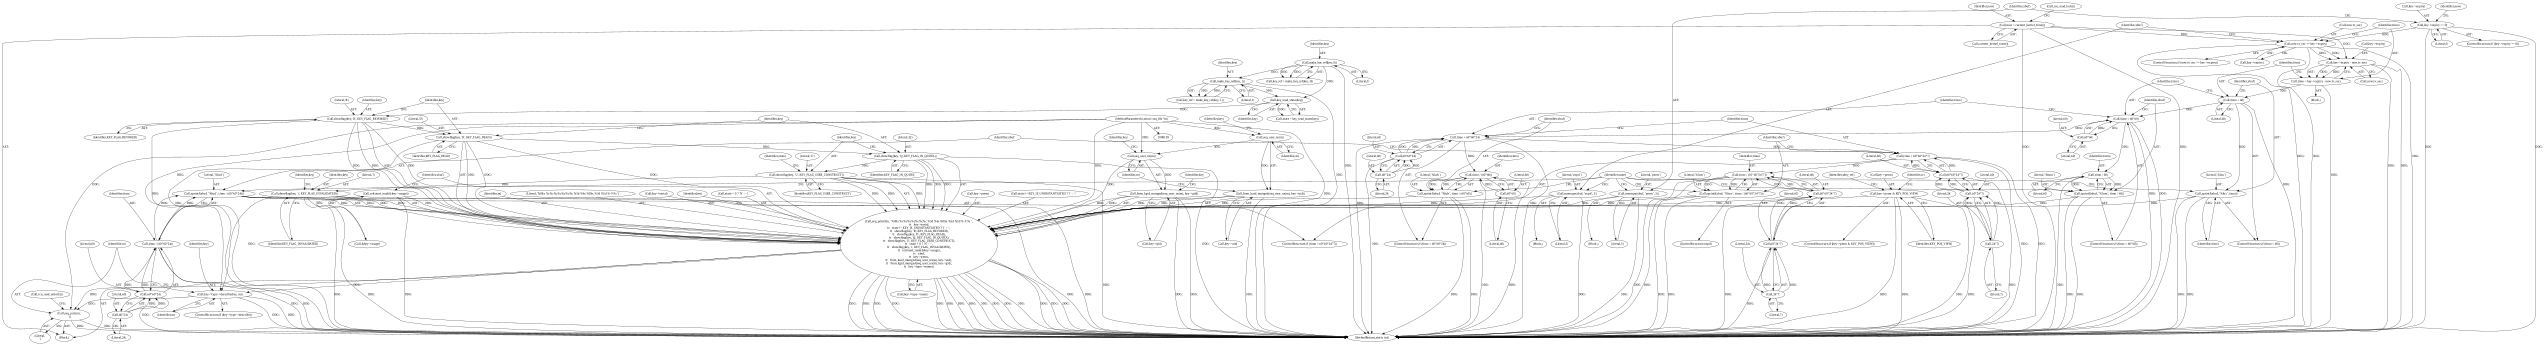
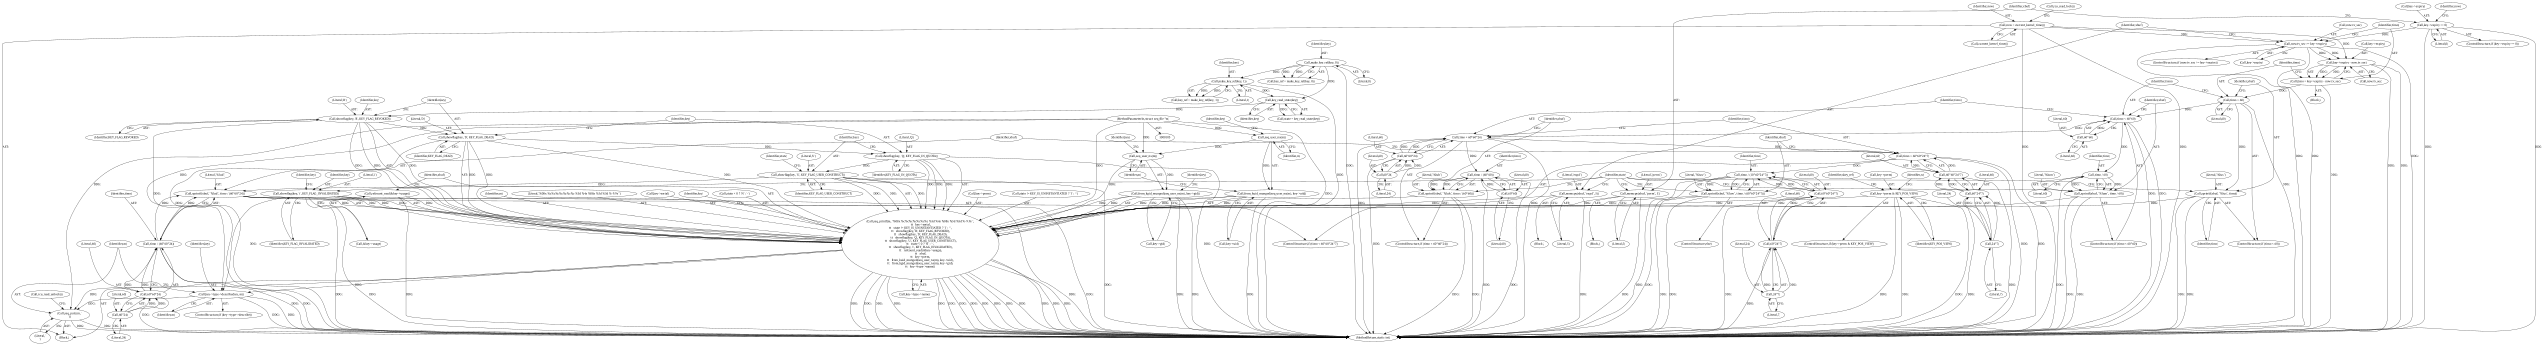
  digraph {
    fontname="PT Serif"
    node [fontname="PT Serif"]
    edge [fontname="PT Serif"]
    n1 [label="(Call,key->type->describe(key, m))"]
    n2 [label="(Call,seq_putc(m, '\n'))"]
    n3 [label="(MethodReturn,static int)"]
    n4 [label="(ControlStructure,if (key->type->describe))"]
    n5 [label="(Identifier,m)"]
    n6 [label="(Block,)"]
    n7 [label="(Literal,'\n')"]
    n8 [label="(Call,showflag(key, 'i', KEY_FLAG_INVALIDATED))"]
    n9 [label="(Call,seq_printf(m, \"%08x %c%c%c%c%c%c%c %5d %4s %08x %5d %5d %-9.9s \",\n \t\t   key->serial,\n\t\t   state != KEY_IS_UNINSTANTIATED ? 'I' : '-',\n \t\t   showflag(key, 'R', KEY_FLAG_REVOKED),\n \t\t   showflag(key, 'D', KEY_FLAG_DEAD),\n \t\t   showflag(key, 'Q', KEY_FLAG_IN_QUOTA),\n \t\t   showflag(key, 'U', KEY_FLAG_USER_CONSTRUCT),\n\t\t   state < 0 ? 'N' : '-',\n \t\t   showflag(key, 'i', KEY_FLAG_INVALIDATED),\n \t\t   refcount_read(&key->usage),\n \t\t   xbuf,\n\t\t   key->perm,\n\t\t   from_kuid_munged(seq_user_ns(m), key->uid),\n\t\t   from_kgid_munged(seq_user_ns(m), key->gid),\n\t\t   key->type->name))"]
    n10 [label="(Identifier,KEY_FLAG_INVALIDATED)"]
    n11 [label="(Call,key->type->name)"]
    n12 [label="(Call,showflag(key, 'U', KEY_FLAG_USER_CONSTRUCT))"]
    n13 [label="(Identifier,KEY_FLAG_USER_CONSTRUCT)"]
    n14 [label="(Call,showflag(key, 'Q', KEY_FLAG_IN_QUOTA))"]
    n15 [label="(Identifier,KEY_FLAG_IN_QUOTA)"]
    n16 [label="(Call,showflag(key, 'D', KEY_FLAG_DEAD))"]
    n17 [label="(Identifier,KEY_FLAG_DEAD)"]
    n18 [label="(Call,showflag(key, 'R', KEY_FLAG_REVOKED))"]
    n19 [label="(Identifier,KEY_FLAG_REVOKED)"]
    n20 [label="(Call,key_read_state(key))"]
    n21 [label="(Call,state = key_read_state(key))"]
    n22 [label="(Identifier,key)"]
    n23 [label="(Call,make_key_ref(key, 0))"]
    n24 [label="(Call,make_key_ref(key, 1))"]
    n25 [label="(Call,key_ref = make_key_ref(key, 0))"]
    n26 [label="(Literal,0)"]
    n27 [label="(Call,key_ref = make_key_ref(key, 1))"]
    n28 [label="(Literal,1)"]
    n29 [label="(Call,seq_user_ns(m))"]
    n30 [label="(Call,from_kgid_munged(seq_user_ns(m), key->gid))"]
    n31 [label="(Identifier,m)"]
    n32 [label="(Call,key->gid)"]
    n33 [label="(Call,from_kuid_munged(seq_user_ns(m), key->uid))"]
    n34 [label="(Call,seq_user_ns(m))"]
    n35 [label="(Identifier,m)"]
    n36 [label="(Call,key->uid)"]
    n37 [label="(MethodParameterIn,struct seq_file *m)"]
    1000103
    n39 [label="(Call,refcount_read(&key->usage))"]
    n40 [label="(Call,&key->usage)"]
    n41 [label="(Call,memcpy(xbuf, \"expd\", 5))"]
    n42 [label="(Block,)"]
    n43 [label="(Literal,5)"]
    n44 [label="(Call,sprintf(xbuf, \"%luh\", timo / (60*60)))"]
    n45 [label="(Call,timo / (60*60))"]
    n46 [label="(ControlStructure,if (timo < 60*60*24))"]
    n47 [label="(Call,60*60)"]
    n48 [label="(Literal,60)"]
    n49 [label="(Call,timo < 60*60*24)"]
    n50 [label="(Call,60*60*24)"]
    n51 [label="(Call,timo < 60*60*24*7)"]
    n52 [label="(Call,60*24)"]
    n53 [label="(ControlStructure,if (timo < 60*60*24*7))"]
    n54 [label="(Call,60*60*24*7)"]
    n55 [label="(Call,timo / (10*60*24*7))"]
    n56 [label="(Call,timo < 60*60)"]
    n57 [label="(Call,60*60)"]
    n58 [label="(Call,timo / 60)"]
    n59 [label="(Literal,60)"]
    n60 [label="(Call,sprintf(xbuf, \"%lum\", timo / 60))"]
    n61 [label="(Literal,60)"]
    n62 [label="(ControlStructure,if (timo < 60*60))"]
    n63 [label="(Call,timo < 60)"]
    n64 [label="(Call,sprintf(xbuf, \"%lus\", timo))"]
    n65 [label="(Literal,60)"]
    n66 [label="(ControlStructure,if (timo < 60))"]
    n67 [label="(Identifier,timo)"]
    n68 [label="(Call,timo = key->expiry - now.tv_sec)"]
    n69 [label="(Call,key->expiry - now.tv_sec)"]
    n70 [label="(Block,)"]
    n71 [label="(Call,now.tv_sec)"]
    n72 [label="(Call,now.tv_sec >= key->expiry)"]
    n73 [label="(ControlStructure,if (now.tv_sec >= key->expiry))"]
    n74 [label="(Call,key->expiry)"]
    n75 [label="(Call,now = current_kernel_time())"]
    n76 [label="(Call,current_kernel_time())"]
    n77 [label="(Call,key->expiry == 0)"]
    n78 [label="(Literal,0)"]
    n79 [label="(ControlStructure,if (key->expiry == 0))"]
    n80 [label="(Literal,24)"]
    n81 [label="(Call,sprintf(xbuf, \"%lud\", timo / (60*60*24)))"]
    n82 [label="(Call,timo / (60*60*24))"]
    n83 [label="(Call,60*60*24)"]
    n84 [label="(Call,60*24)"]
    n85 [label="(Call,60*24*7)"]
    n86 [label="(Call,sprintf(xbuf, \"%luw\", timo / (60*60*24*7)))"]
    n87 [label="(Call,60*60*24*7)"]
    n88 [label="(Call,24*7)"]
    n89 [label="(Literal,7)"]
    n90 [label="(Literal,24)"]
    n91 [label="(Call,memcpy(xbuf, \"perm\", 5))"]
    n92 [label="(Block,)"]
    n93 [label="(Literal,5)"]
-   n94 [label="(ControlStructure,expd)"]
+   n94 [label="(ControlStructure,else)"]
    n95 [label="(Call,60*24*7)"]
    n96 [label="(Call,24*7)"]
    n97 [label="(Literal,7)"]
    n98 [label="(Call,key->perm & KEY_POS_VIEW)"]
    n99 [label="(Identifier,KEY_POS_VIEW)"]
    n100 [label="(ControlStructure,if (key->perm & KEY_POS_VIEW))"]
    n101 [label="(Identifier,xbuf)"]
    n102 [label="(Literal,'i')"]
    n103 [label="(Literal,24)"]
    n104 [label="(Identifier,timo)"]
    n105 [label="(Call,key->expiry)"]
    n106 [label="(Identifier,timo)"]
    n107 [label="(Identifier,m)"]
    n108 [label="(Literal,\"perm\")"]
    n109 [label="(Call,rcu_read_unlock())"]
    n110 [label="(Identifier,timo)"]
    n111 [label="(Literal,24)"]
    n112 [label="(Literal,'Q')"]
    n113 [label="(Literal,\"%lum\")"]
    n114 [label="(Identifier,timo)"]
    n115 [label="(Identifier,key)"]
    n116 [label="(Identifier,key)"]
    n117 [label="(Literal,60)"]
    n118 [label="(Identifier,timo)"]
    n119 [label="(Literal,60)"]
    n120 [label="(Literal,'U')"]
    n121 [label="(Literal,\"%08x %c%c%c%c%c%c%c %5d %4s %08x %5d %5d %-9.9s \")"]
    n122 [label="(Call,key->perm)"]
    n123 [label="(Literal,\"expd\")"]
    n124 [label="(Identifier,timo)"]
    n125 [label="(Identifier,key)"]
    n126 [label="(Call,key->expiry)"]
    n127 [label="(Identifier,state)"]
    n128 [label="(Identifier,timo)"]
    n129 [label="(Literal,\"%lud\")"]
    n130 [label="(Identifier,xbuf)"]
    n131 [label="(Literal,\"%luw\")"]
    n132 [label="(Literal,\"%lus\")"]
    n133 [label="(Call,key->serial)"]
    n134 [label="(Identifier,m)"]
    n135 [label="(Literal,60)"]
    n136 [label="(Identifier,timo)"]
    n137 [label="(Literal,\"%luh\")"]
    n138 [label="(Identifier,xbuf)"]
    n139 [label="(Identifier,key)"]
    n140 [label="(Identifier,xbuf)"]
    n141 [label="(Literal,60)"]
    n142 [label="(Literal,60)"]
    n143 [label="(Call,now.tv_sec)"]
    n144 [label="(Literal,60)"]
    n145 [label="(Identifier,xbuf)"]
    n146 [label="(Identifier,key)"]
    n147 [label="(Identifier,state)"]
    n148 [label="(Identifier,key)"]
    n149 [label="(Identifier,now)"]
    n150 [label="(Literal,60)"]
    n151 [label="(Literal,'R')"]
    n152 [label="(Identifier,key)"]
    n153 [label="(Identifier,now)"]
    n154 [label="(Call,state < 0 ? 'N' : '-')"]
    n155 [label="(Identifier,rc)"]
    n156 [label="(Identifier,xbuf)"]
    n157 [label="(Identifier,timo)"]
    n158 [label="(Identifier,xbuf)"]
    n159 [label="(Identifier,skey_ref)"]
    n160 [label="(Identifier,xbuf)"]
    n161 [label="(Identifier,key)"]
    n162 [label="(Identifier,key)"]
    n163 [label="(Identifier,key)"]
    n164 [label="(Literal,60)"]
    n165 [label="(Call,key->perm)"]
    n166 [label="(Literal,60)"]
    n167 [label="(Call,state != KEY_IS_UNINSTANTIATED ? 'I' : '-')"]
    n168 [label="(Identifier,key)"]
    n169 [label="(Identifier,key)"]
    n170 [label="(Call,rcu_read_lock())"]
    n171 [label="(Literal,'D')"]
    n172 [label="(Literal,60)"]
    n173 [label="(Identifier,key)"]
    n1 -> n2 [label="DDG: "]
    n1 -> n3 [label="DDG: "]
    n1 -> n3 [label="DDG: "]
    n1 -> n4 [label="AST: "]
    n1 -> n5 [label="CFG: "]
    n2 -> n3 [label="DDG: "]
    n2 -> n3 [label="DDG: "]
    n2 -> n6 [label="AST: "]
    n2 -> n7 [label="CFG: "]
    n5 -> n1 [label="AST: "]
    n7 -> n2 [label="AST: "]
    n8 -> n1 [label="DDG: "]
    n8 -> n3 [label="DDG: "]
    n8 -> n3 [label="DDG: "]
    n8 -> n9 [label="AST: "]
    n8 -> n9 [label="DDG: "]
    n8 -> n9 [label="DDG: "]
    n8 -> n9 [label="DDG: "]
    n8 -> n10 [label="CFG: "]
    n9 -> n1 [label="DDG: "]
    n9 -> n2 [label="DDG: "]
    n9 -> n3 [label="DDG: "]
    n9 -> n3 [label="DDG: "]
    n9 -> n3 [label="DDG: "]
    n9 -> n3 [label="DDG: "]
    n9 -> n3 [label="DDG: "]
    n9 -> n3 [label="DDG: "]
    n9 -> n3 [label="DDG: "]
    n9 -> n3 [label="DDG: "]
    n9 -> n3 [label="DDG: "]
    n9 -> n3 [label="DDG: "]
    n9 -> n3 [label="DDG: "]
    n9 -> n3 [label="DDG: "]
    n9 -> n3 [label="DDG: "]
    n9 -> n3 [label="DDG: "]
    n9 -> n3 [label="DDG: "]
    n9 -> n6 [label="AST: "]
    n9 -> n11 [label="CFG: "]
    n10 -> n8 [label="AST: "]
    n11 -> n9 [label="AST: "]
    n12 -> n3 [label="DDG: "]
    n12 -> n8 [label="DDG: "]
    n12 -> n9 [label="AST: "]
    n12 -> n9 [label="DDG: "]
    n12 -> n9 [label="DDG: "]
    n12 -> n9 [label="DDG: "]
    n12 -> n13 [label="CFG: "]
    n13 -> n12 [label="AST: "]
    n14 -> n3 [label="DDG: "]
    n14 -> n9 [label="AST: "]
    n14 -> n9 [label="DDG: "]
    n14 -> n9 [label="DDG: "]
    n14 -> n9 [label="DDG: "]
    n14 -> n12 [label="DDG: "]
    n14 -> n15 [label="CFG: "]
    n15 -> n14 [label="AST: "]
    n16 -> n3 [label="DDG: "]
    n16 -> n9 [label="AST: "]
    n16 -> n9 [label="DDG: "]
    n16 -> n9 [label="DDG: "]
    n16 -> n9 [label="DDG: "]
    n16 -> n14 [label="DDG: "]
    n16 -> n17 [label="CFG: "]
    n17 -> n16 [label="AST: "]
    n18 -> n3 [label="DDG: "]
    n18 -> n9 [label="AST: "]
    n18 -> n9 [label="DDG: "]
    n18 -> n9 [label="DDG: "]
    n18 -> n9 [label="DDG: "]
    n18 -> n16 [label="DDG: "]
    n18 -> n19 [label="CFG: "]
    n19 -> n18 [label="AST: "]
    n20 -> n18 [label="DDG: "]
    n20 -> n21 [label="AST: "]
    n20 -> n21 [label="DDG: "]
    n20 -> n22 [label="CFG: "]
    n21 -> n20 [label="CFG: "]
    n22 -> n20 [label="AST: "]
    n23 -> n3 [label="DDG: "]
    n23 -> n20 [label="DDG: "]
    n23 -> n24 [label="DDG: "]
    n23 -> n25 [label="AST: "]
    n23 -> n25 [label="DDG: "]
    n23 -> n25 [label="DDG: "]
    n23 -> n26 [label="CFG: "]
    n24 -> n3 [label="DDG: "]
    n24 -> n20 [label="DDG: "]
    n24 -> n27 [label="AST: "]
    n24 -> n27 [label="DDG: "]
    n24 -> n27 [label="DDG: "]
    n24 -> n28 [label="CFG: "]
    n25 -> n23 [label="CFG: "]
    n26 -> n23 [label="AST: "]
    n27 -> n24 [label="CFG: "]
    n28 -> n24 [label="AST: "]
    n29 -> n9 [label="DDG: "]
    n29 -> n30 [label="AST: "]
    n29 -> n30 [label="DDG: "]
    n29 -> n31 [label="CFG: "]
    n30 -> n3 [label="DDG: "]
    n30 -> n3 [label="DDG: "]
    n30 -> n9 [label="AST: "]
    n30 -> n9 [label="DDG: "]
    n30 -> n9 [label="DDG: "]
    n30 -> n32 [label="CFG: "]
    n31 -> n29 [label="AST: "]
    n31 -> n33 [label="CFG: "]
-   n32 -> n30 [label="AST: "]
+   n32 -> n30 [label="CFG: "]
    n33 -> n3 [label="DDG: "]
    n33 -> n9 [label="AST: "]
    n33 -> n9 [label="DDG: "]
    n33 -> n9 [label="DDG: "]
    n33 -> n36 [label="CFG: "]
    n34 -> n29 [label="DDG: "]
    n34 -> n33 [label="AST: "]
    n34 -> n33 [label="DDG: "]
    n34 -> n35 [label="CFG: "]
    n35 -> n34 [label="AST: "]
    n36 -> n33 [label="AST: "]
    n37 -> n1 [label="DDG: "]
    n37 -> n2 [label="DDG: "]
    n37 -> n3 [label="DDG: "]
    n37 -> n9 [label="DDG: "]
    n37 -> n29 [label="DDG: "]
    n37 -> n34 [label="DDG: "]
    n37 -> 1000103 [label="AST: "]
    n39 -> n3 [label="DDG: "]
    n39 -> n9 [label="AST: "]
    n39 -> n9 [label="DDG: "]
    n39 -> n40 [label="CFG: "]
    n40 -> n39 [label="AST: "]
    n41 -> n3 [label="DDG: "]
    n41 -> n9 [label="DDG: "]
    n41 -> n42 [label="AST: "]
    n41 -> n43 [label="CFG: "]
    n43 -> n41 [label="AST: "]
    n44 -> n3 [label="DDG: "]
    n44 -> n3 [label="DDG: "]
    n44 -> n9 [label="DDG: "]
    n44 -> n45 [label="CFG: "]
    n44 -> n46 [label="AST: "]
    n45 -> n3 [label="DDG: "]
    n45 -> n3 [label="DDG: "]
    n45 -> n44 [label="AST: "]
    n45 -> n44 [label="DDG: "]
    n45 -> n44 [label="DDG: "]
    n45 -> n47 [label="CFG: "]
    n47 -> n45 [label="AST: "]
    n47 -> n45 [label="DDG: "]
    n47 -> n48 [label="CFG: "]
    n48 -> n47 [label="AST: "]
    n49 -> n3 [label="DDG: "]
    n49 -> n3 [label="DDG: "]
    n49 -> n45 [label="DDG: "]
    n49 -> n46 [label="AST: "]
    n49 -> n50 [label="CFG: "]
    n49 -> n51 [label="DDG: "]
    n50 -> n3 [label="DDG: "]
    n50 -> n49 [label="AST: "]
    n50 -> n49 [label="DDG: "]
    n50 -> n49 [label="DDG: "]
    n50 -> n52 [label="CFG: "]
    n51 -> n3 [label="DDG: "]
    n51 -> n3 [label="DDG: "]
    n51 -> n53 [label="AST: "]
    n51 -> n54 [label="CFG: "]
    n51 -> n55 [label="DDG: "]
    n52 -> n50 [label="AST: "]
    n52 -> n50 [label="DDG: "]
    n52 -> n50 [label="DDG: "]
    n52 -> n80 [label="CFG: "]
    n54 -> n3 [label="DDG: "]
    n54 -> n51 [label="AST: "]
    n54 -> n51 [label="DDG: "]
    n54 -> n51 [label="DDG: "]
    n54 -> n85 [label="CFG: "]
    n55 -> n3 [label="DDG: "]
    n55 -> n3 [label="DDG: "]
    n55 -> n86 [label="AST: "]
    n55 -> n86 [label="DDG: "]
    n55 -> n86 [label="DDG: "]
    n55 -> n87 [label="CFG: "]
    n56 -> n3 [label="DDG: "]
    n56 -> n3 [label="DDG: "]
    n56 -> n49 [label="DDG: "]
    n56 -> n57 [label="CFG: "]
    n56 -> n58 [label="DDG: "]
    n57 -> n56 [label="AST: "]
    n57 -> n56 [label="DDG: "]
    n57 -> n59 [label="CFG: "]
    n58 -> n3 [label="DDG: "]
    n58 -> n60 [label="AST: "]
    n58 -> n60 [label="DDG: "]
    n58 -> n60 [label="DDG: "]
    n58 -> n61 [label="CFG: "]
    n59 -> n57 [label="AST: "]
    n60 -> n3 [label="DDG: "]
    n60 -> n3 [label="DDG: "]
    n60 -> n9 [label="DDG: "]
    n60 -> n58 [label="CFG: "]
    n60 -> n62 [label="AST: "]
    n61 -> n58 [label="AST: "]
    n62 -> n56 [label="AST: "]
    n63 -> n3 [label="DDG: "]
    n63 -> n56 [label="DDG: "]
    n63 -> n64 [label="DDG: "]
    n63 -> n65 [label="CFG: "]
    n63 -> n66 [label="AST: "]
    n64 -> n3 [label="DDG: "]
    n64 -> n3 [label="DDG: "]
    n64 -> n9 [label="DDG: "]
    n64 -> n66 [label="AST: "]
    n64 -> n67 [label="CFG: "]
    n65 -> n63 [label="AST: "]
    n67 -> n64 [label="AST: "]
    n68 -> n3 [label="DDG: "]
    n68 -> n63 [label="DDG: "]
    n68 -> n69 [label="CFG: "]
    n68 -> n70 [label="AST: "]
    n69 -> n3 [label="DDG: "]
    n69 -> n3 [label="DDG: "]
    n69 -> n68 [label="AST: "]
    n69 -> n68 [label="DDG: "]
    n69 -> n68 [label="DDG: "]
    n69 -> n71 [label="CFG: "]
    n71 -> n69 [label="AST: "]
    n72 -> n3 [label="DDG: "]
    n72 -> n3 [label="DDG: "]
    n72 -> n3 [label="DDG: "]
    n72 -> n69 [label="DDG: "]
    n72 -> n69 [label="DDG: "]
    n72 -> n73 [label="AST: "]
    n72 -> n74 [label="CFG: "]
    n74 -> n72 [label="AST: "]
    n75 -> n3 [label="DDG: "]
    n75 -> n3 [label="DDG: "]
    n75 -> n6 [label="AST: "]
    n75 -> n69 [label="DDG: "]
    n75 -> n72 [label="DDG: "]
    n75 -> n76 [label="CFG: "]
    n76 -> n75 [label="AST: "]
    n77 -> n3 [label="DDG: "]
    n77 -> n3 [label="DDG: "]
    n77 -> n72 [label="DDG: "]
    n77 -> n78 [label="CFG: "]
    n77 -> n79 [label="AST: "]
    n78 -> n77 [label="AST: "]
    n80 -> n52 [label="AST: "]
    n81 -> n3 [label="DDG: "]
    n81 -> n3 [label="DDG: "]
    n81 -> n9 [label="DDG: "]
    n81 -> n53 [label="AST: "]
    n81 -> n82 [label="CFG: "]
    n82 -> n3 [label="DDG: "]
    n82 -> n3 [label="DDG: "]
    n82 -> n81 [label="AST: "]
    n82 -> n81 [label="DDG: "]
    n82 -> n81 [label="DDG: "]
    n82 -> n83 [label="CFG: "]
    n83 -> n3 [label="DDG: "]
    n83 -> n82 [label="AST: "]
    n83 -> n82 [label="DDG: "]
    n83 -> n82 [label="DDG: "]
    n83 -> n84 [label="CFG: "]
    n84 -> n83 [label="AST: "]
    n84 -> n83 [label="DDG: "]
    n84 -> n83 [label="DDG: "]
    n84 -> n90 [label="CFG: "]
    n85 -> n3 [label="DDG: "]
    n85 -> n54 [label="AST: "]
    n85 -> n54 [label="DDG: "]
    n85 -> n54 [label="DDG: "]
    n85 -> n88 [label="CFG: "]
    n86 -> n3 [label="DDG: "]
    n86 -> n3 [label="DDG: "]
    n86 -> n9 [label="DDG: "]
    n86 -> n55 [label="CFG: "]
    n86 -> n94 [label="AST: "]
    n87 -> n3 [label="DDG: "]
    n87 -> n55 [label="AST: "]
    n87 -> n55 [label="DDG: "]
    n87 -> n55 [label="DDG: "]
    n87 -> n95 [label="CFG: "]
    n88 -> n85 [label="AST: "]
    n88 -> n85 [label="DDG: "]
    n88 -> n85 [label="DDG: "]
    n88 -> n89 [label="CFG: "]
    n89 -> n88 [label="AST: "]
    n90 -> n84 [label="AST: "]
    n91 -> n3 [label="DDG: "]
    n91 -> n9 [label="DDG: "]
    n91 -> n92 [label="AST: "]
    n91 -> n93 [label="CFG: "]
    n93 -> n91 [label="AST: "]
    n95 -> n3 [label="DDG: "]
    n95 -> n87 [label="AST: "]
    n95 -> n87 [label="DDG: "]
    n95 -> n87 [label="DDG: "]
    n95 -> n96 [label="CFG: "]
    n96 -> n95 [label="AST: "]
    n96 -> n95 [label="DDG: "]
    n96 -> n95 [label="DDG: "]
    n96 -> n97 [label="CFG: "]
    n97 -> n96 [label="AST: "]
    n98 -> n3 [label="DDG: "]
    n98 -> n3 [label="DDG: "]
    n98 -> n3 [label="DDG: "]
    n98 -> n9 [label="DDG: "]
    n98 -> n99 [label="CFG: "]
    n98 -> n100 [label="AST: "]
    n99 -> n98 [label="AST: "]
    n101 -> n44 [label="AST: "]
    n101 -> n49 [label="CFG: "]
    n102 -> n8 [label="AST: "]
    n103 -> n88 [label="AST: "]
    n104 -> n58 [label="AST: "]
    n105 -> n77 [label="AST: "]
    n106 -> n63 [label="AST: "]
    n106 -> n68 [label="CFG: "]
    n107 -> n9 [label="AST: "]
    n108 -> n91 [label="AST: "]
    n109 -> n2 [label="CFG: "]
    n110 -> n49 [label="CFG: "]
    n110 -> n51 [label="AST: "]
    n111 -> n96 [label="AST: "]
    n112 -> n14 [label="AST: "]
    n113 -> n60 [label="AST: "]
    n114 -> n45 [label="AST: "]
    n115 -> n34 [label="CFG: "]
    n116 -> n24 [label="AST: "]
    n117 -> n84 [label="AST: "]
    n118 -> n55 [label="AST: "]
    n119 -> n52 [label="AST: "]
    n120 -> n12 [label="AST: "]
    n121 -> n9 [label="AST: "]
    n122 -> n98 [label="AST: "]
    n123 -> n41 [label="AST: "]
    n124 -> n82 [label="AST: "]
    n125 -> n16 [label="AST: "]
    n125 -> n18 [label="CFG: "]
    n126 -> n69 [label="AST: "]
    n127 -> n12 [label="CFG: "]
    n128 -> n56 [label="AST: "]
    n128 -> n63 [label="CFG: "]
    n129 -> n81 [label="AST: "]
    n130 -> n56 [label="CFG: "]
    n130 -> n60 [label="AST: "]
    n131 -> n86 [label="AST: "]
    n132 -> n64 [label="AST: "]
    n133 -> n9 [label="AST: "]
    n134 -> n1 [label="CFG: "]
    n134 -> n2 [label="AST: "]
    n135 -> n54 [label="AST: "]
    n136 -> n49 [label="AST: "]
    n136 -> n56 [label="CFG: "]
    n137 -> n44 [label="AST: "]
    n138 -> n51 [label="CFG: "]
    n138 -> n86 [label="AST: "]
    n139 -> n12 [label="AST: "]
    n139 -> n14 [label="CFG: "]
    n140 -> n41 [label="AST: "]
    n140 -> n72 [label="CFG: "]
    n141 -> n95 [label="AST: "]
    n142 -> n50 [label="AST: "]
    n143 -> n72 [label="AST: "]
    n144 -> n83 [label="AST: "]
    n145 -> n63 [label="CFG: "]
    n145 -> n64 [label="AST: "]
    n146 -> n9 [label="CFG: "]
    n147 -> n41 [label="CFG: "]
    n147 -> n44 [label="CFG: "]
    n147 -> n60 [label="CFG: "]
    n147 -> n64 [label="CFG: "]
    n147 -> n81 [label="CFG: "]
    n147 -> n86 [label="CFG: "]
    n147 -> n91 [label="CFG: "]
    n148 -> n8 [label="CFG: "]
    n149 -> n77 [label="CFG: "]
    n150 -> n87 [label="AST: "]
    n151 -> n18 [label="AST: "]
    n152 -> n1 [label="AST: "]
    n153 -> n75 [label="AST: "]
    n154 -> n9 [label="AST: "]
    n155 -> n98 [label="CFG: "]
    n156 -> n9 [label="AST: "]
    n156 -> n39 [label="CFG: "]
    n157 -> n68 [label="AST: "]
    n157 -> n72 [label="CFG: "]
    n158 -> n51 [label="CFG: "]
    n158 -> n81 [label="AST: "]
    n159 -> n98 [label="CFG: "]
    n160 -> n77 [label="CFG: "]
    n160 -> n91 [label="AST: "]
    n161 -> n23 [label="AST: "]
    n162 -> n18 [label="AST: "]
    n163 -> n30 [label="CFG: "]
    n164 -> n85 [label="AST: "]
    n165 -> n9 [label="AST: "]
    n166 -> n47 [label="AST: "]
    n167 -> n9 [label="AST: "]
    n168 -> n8 [label="AST: "]
    n169 -> n14 [label="AST: "]
    n169 -> n16 [label="CFG: "]
    n170 -> n75 [label="CFG: "]
    n171 -> n16 [label="AST: "]
    n172 -> n57 [label="AST: "]
    n173 -> n29 [label="CFG: "]
  }
